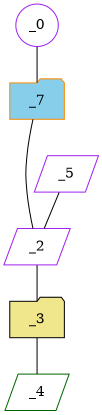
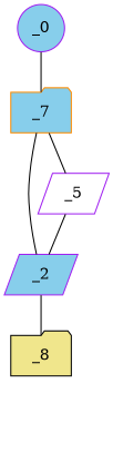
  graph {
    node [color=purple fillcolor=white shape=parallelogram style=filled]
-   _0 [shape=circle x=0.136408 y=0.497057]
+   _0 [fillcolor=skyblue shape=circle x=0.136408 y=0.497057]
    n2 [color=darkorange fillcolor=skyblue label=_7 shape=folder x=1.51 y=2.5]
-   _2 [x=2.13976 y=0.474214]
+   _2 [fillcolor=skyblue x=2.13976 y=0.474214]
    _5 [x=1.13663 y=2.61742]
-   _3 [color=black fillcolor=khaki shape=folder x=0.96691 y=1.14246]
-   _4 [color=darkgreen x=2.70326 y=1.77801]
+   _3 [color=black fillcolor=khaki shape=folder x=0.96691 y=1.14246 label=_8]
    _0 -- n2
    n2 -- _2
+   n2 -- _5
    _2 -- _3
    _5 -- _2
-   _3 -- _4
  }
